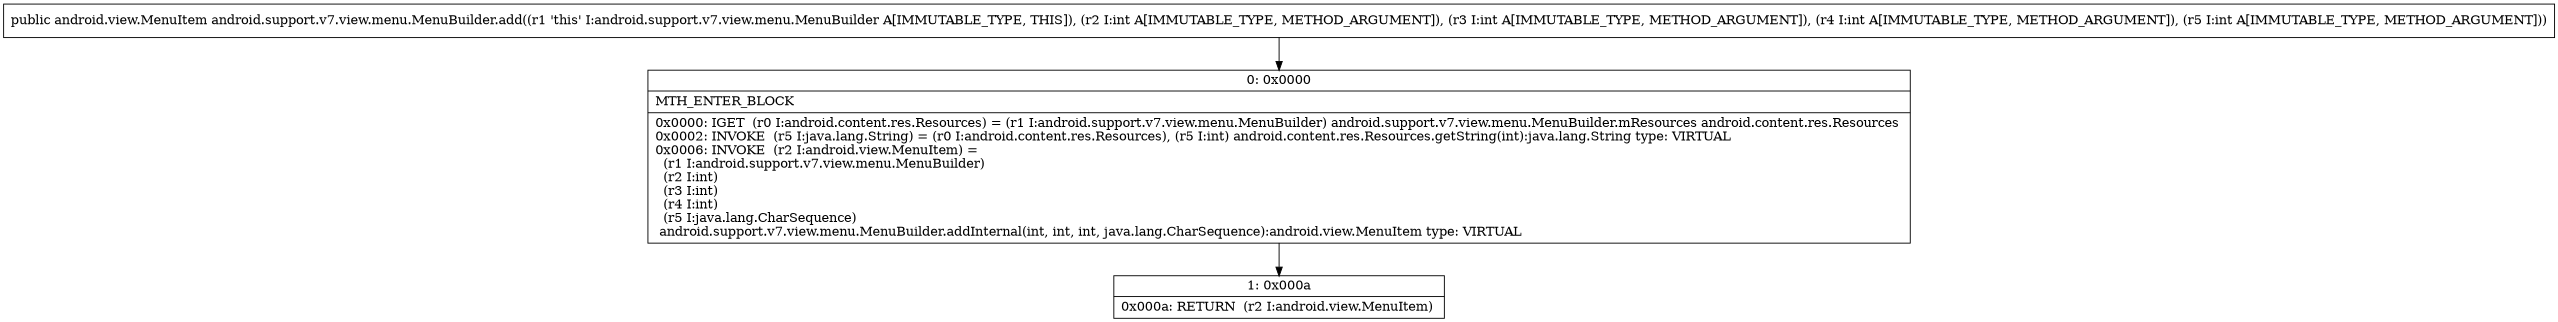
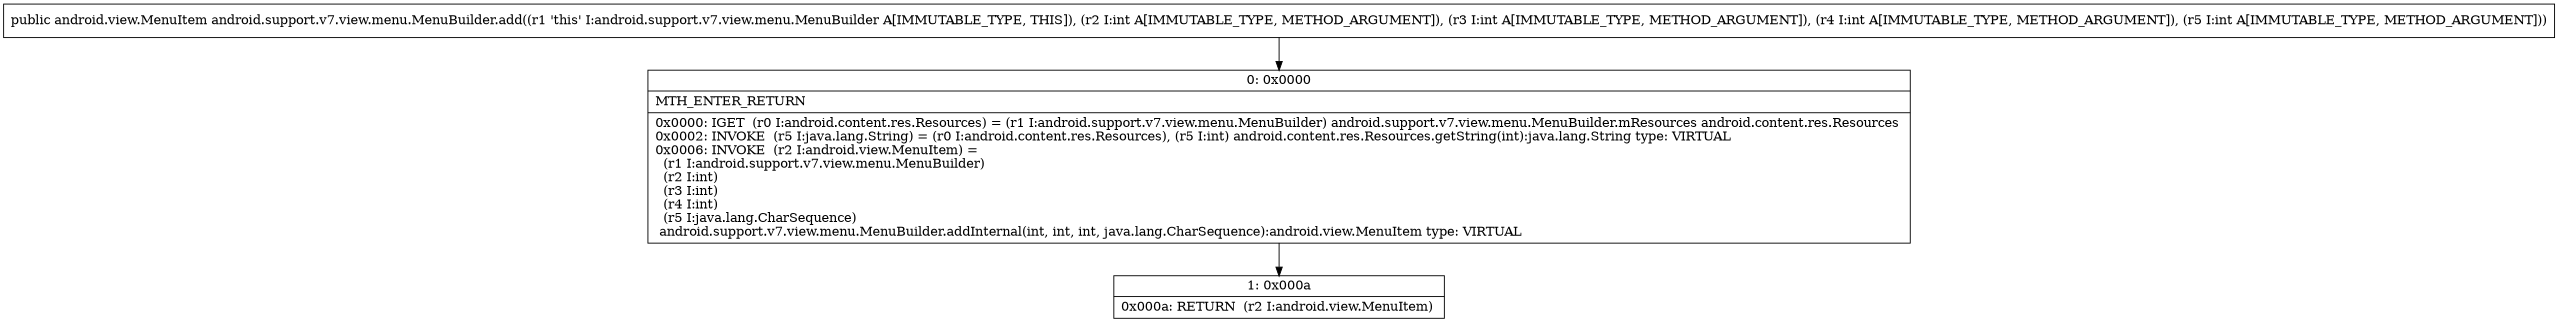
  digraph {
    node [shape=record]
-   n1 [label="{0\:\ 0x0000|MTH_ENTER_BLOCK\l|0x0000: IGET  (r0 I:android.content.res.Resources) = (r1 I:android.support.v7.view.menu.MenuBuilder) android.support.v7.view.menu.MenuBuilder.mResources android.content.res.Resources \l0x0002: INVOKE  (r5 I:java.lang.String) = (r0 I:android.content.res.Resources), (r5 I:int) android.content.res.Resources.getString(int):java.lang.String type: VIRTUAL \l0x0006: INVOKE  (r2 I:android.view.MenuItem) = \l  (r1 I:android.support.v7.view.menu.MenuBuilder)\l  (r2 I:int)\l  (r3 I:int)\l  (r4 I:int)\l  (r5 I:java.lang.CharSequence)\l android.support.v7.view.menu.MenuBuilder.addInternal(int, int, int, java.lang.CharSequence):android.view.MenuItem type: VIRTUAL \l}"]
+   n1 [label="{0\:\ 0x0000|MTH_ENTER_RETURN\l|0x0000: IGET  (r0 I:android.content.res.Resources) = (r1 I:android.support.v7.view.menu.MenuBuilder) android.support.v7.view.menu.MenuBuilder.mResources android.content.res.Resources \l0x0002: INVOKE  (r5 I:java.lang.String) = (r0 I:android.content.res.Resources), (r5 I:int) android.content.res.Resources.getString(int):java.lang.String type: VIRTUAL \l0x0006: INVOKE  (r2 I:android.view.MenuItem) = \l  (r1 I:android.support.v7.view.menu.MenuBuilder)\l  (r2 I:int)\l  (r3 I:int)\l  (r4 I:int)\l  (r5 I:java.lang.CharSequence)\l android.support.v7.view.menu.MenuBuilder.addInternal(int, int, int, java.lang.CharSequence):android.view.MenuItem type: VIRTUAL \l}"]
    n2 [label="{1\:\ 0x000a|0x000a: RETURN  (r2 I:android.view.MenuItem) \l}"]
    n3 [label="{public android.view.MenuItem android.support.v7.view.menu.MenuBuilder.add((r1 'this' I:android.support.v7.view.menu.MenuBuilder A[IMMUTABLE_TYPE, THIS]), (r2 I:int A[IMMUTABLE_TYPE, METHOD_ARGUMENT]), (r3 I:int A[IMMUTABLE_TYPE, METHOD_ARGUMENT]), (r4 I:int A[IMMUTABLE_TYPE, METHOD_ARGUMENT]), (r5 I:int A[IMMUTABLE_TYPE, METHOD_ARGUMENT])) }"]
    n1 -> n2
    n3 -> n1
  }
